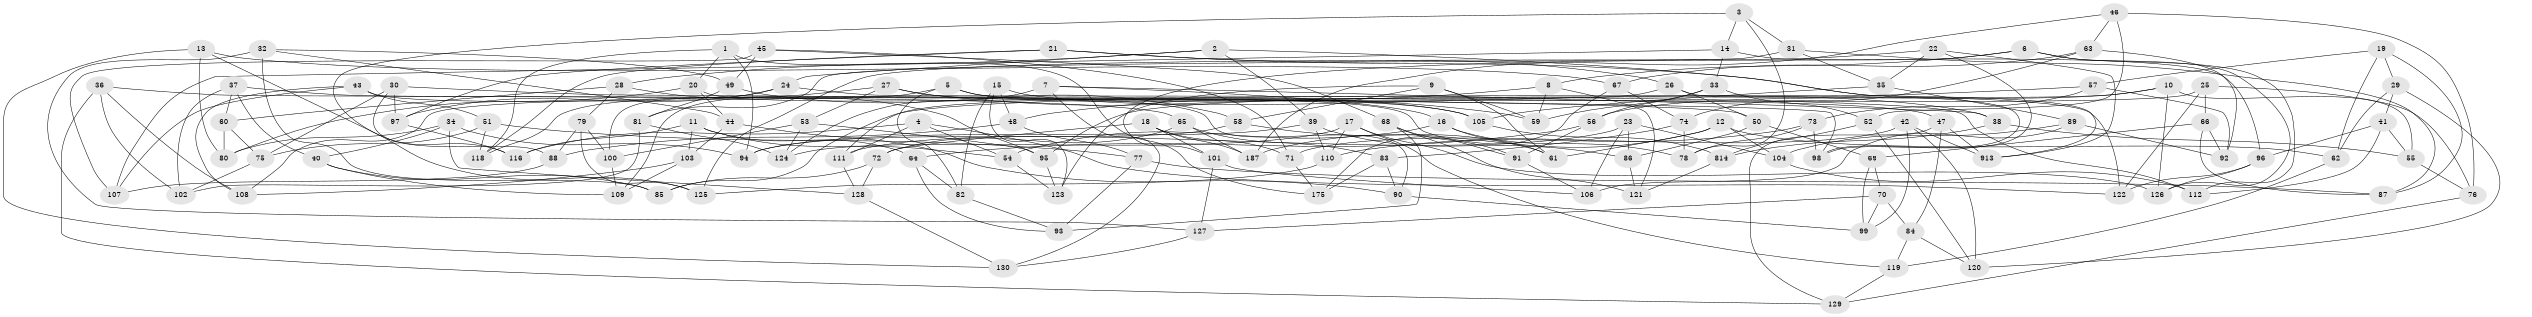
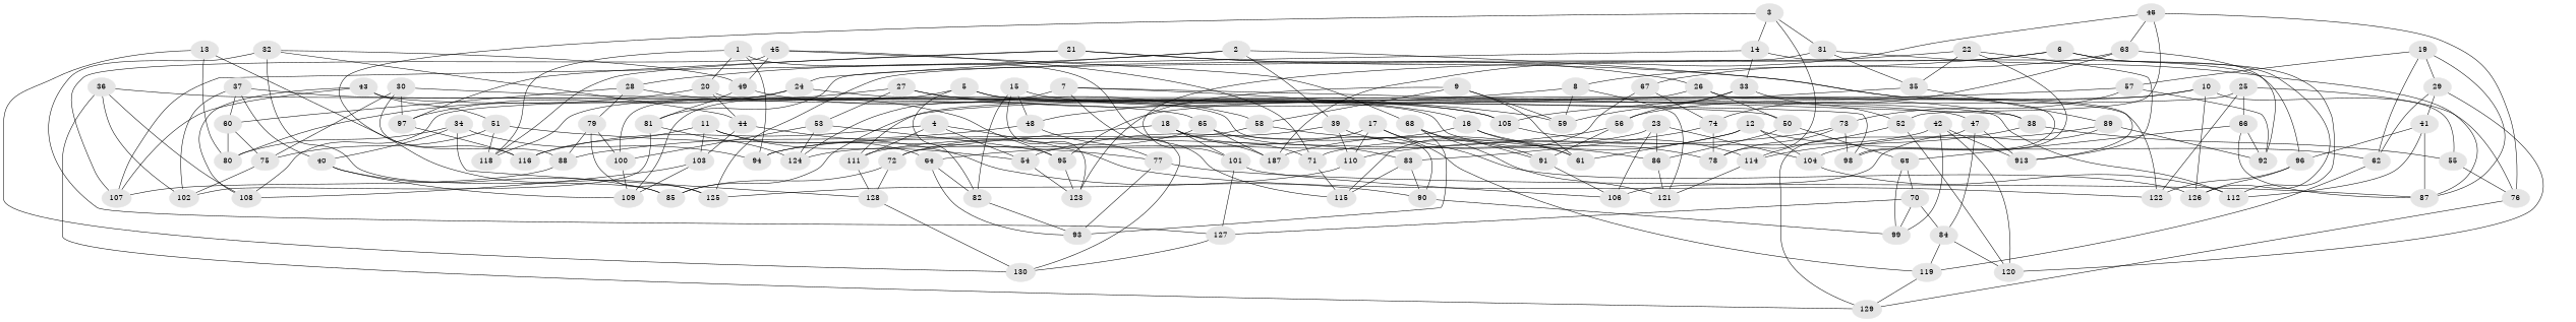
  graph {
    node [color=gray90 style=filled]
    1
    20
    94
-   115 [label=175]
+   115
    118
    80
    44
    91
    2
    24
    28
    39
    n13 [label=913]
    112
    97
    100
    95
    60
    79
    110
    86
    3
    14
    31
    78
    116
    33
    96
    107
    87
    35
    81
    4
    54
    111
    122
    123
    128
    5
    47
    82
    105
    109
    129
    84
    93
-   114 [label=814]
+   114
    6
    8
    101
    126
    48
    59
    121
    106
    127
    7
    16
    38
    124
    130
    61
    55
    88
    77
    9
    58
    10
    56
    76
    64
    11
    103
    108
    12
    62
    104
    n78 [label=187]
    119
    13
    67
    125
    74
    52
    15
    17
    18
    71
    72
    85
    19
    29
    57
    41
    120
    73
    92
    90
    21
    26
    98
    50
    22
    89
    23
    25
    66
    69
    27
    53
    75
    30
    102
    32
    49
    34
    40
    36
    37
    65
    83
    42
    99
    43
    51
    45
    68
    46
    63
    70
    1 -- 20
    1 -- 94
    1 -- 115
    1 -- 118
    20 -- 80
    20 -- 44
    20 -- 91
    44 -- 103
    44 -- 90
    91 -- 106
    2 -- 24
    2 -- 28
    2 -- 39
    2 -- n13
    24 -- 112
    24 -- 97
    24 -- 100
    28 -- 95
    28 -- 60
    28 -- 79
    39 -- 94
    39 -- 110
    39 -- 86
    97 -- 116
    100 -- 109
    95 -- 123
    60 -- 80
    60 -- 75
    79 -- 100
    79 -- 88
    79 -- 125
    110 -- 125
    86 -- 121
    3 -- 14
    3 -- 31
    3 -- 78
    3 -- 116
    14 -- 33
    14 -- 96
    14 -- 107
    31 -- 87
    31 -- 35
    31 -- 81
    33 -- 59
    33 -- 56
    33 -- 52
    96 -- 122
    96 -- 126
    35 -- 105
    35 -- 89
    81 -- 124
    81 -- 102
    4 -- 116
    4 -- 54
    4 -- 111
    4 -- 122
    54 -- 123
    111 -- 128
    128 -- 130
    5 -- 47
    5 -- 82
    5 -- 105
    5 -- 109
    47 -- n13
    47 -- 129
    47 -- 84
    82 -- 93
    105 -- 114
    84 -- 119
    84 -- 120
    114 -- 121
    6 -- 112
    6 -- 8
    6 -- 101
    6 -- 126
    8 -- 48
    8 -- 59
    8 -- 121
    101 -- 106
    101 -- 127
    48 -- 88
    48 -- 77
    127 -- 130
    7 -- 16
    7 -- 38
    7 -- 124
    7 -- 130
    16 -- 78
    16 -- 54
    16 -- 61
    38 -- 114
    38 -- 55
    55 -- 76
    88 -- 107
    77 -- 87
    77 -- 93
    9 -- 123
    9 -- 59
    9 -- 61
    9 -- 58
    58 -- 94
    58 -- 61
    10 -- 95
    10 -- 126
    10 -- 55
    10 -- 56
    56 -- 91
    56 -- 64
    76 -- 129
    64 -- 82
    64 -- 93
    11 -- 116
    11 -- 54
    11 -- 64
    11 -- 103
    103 -- 109
    103 -- 108
    12 -- 61
    12 -- 62
    12 -- 104
    12 -- n78
    62 -- 119
    104 -- 112
    119 -- 129
    13 -- 80
    13 -- 130
-   13 -- 67
    13 -- 125
    67 -- 115
    67 -- 74
    74 -- 78
    74 -- 83
    52 -- 114
    52 -- 120
    15 -- 123
    15 -- 82
    15 -- 48
    15 -- 38
    17 -- 110
    17 -- 126
    17 -- 124
    17 -- 119
    18 -- 101
    18 -- n78
    18 -- 71
    18 -- 72
    71 -- 115
    72 -- 128
    72 -- 85
    19 -- 87
    19 -- 62
    19 -- 29
    19 -- 57
    29 -- 62
    29 -- 41
    29 -- 120
    57 -- 85
    57 -- 73
    57 -- 92
    41 -- 112
    41 -- 96
-   41 -- 55
+   41 -- 87
    73 -- 110
    73 -- 78
    73 -- 98
    90 -- 99
    21 -- 118
    21 -- 97
    21 -- 122
    21 -- 26
    26 -- 111
    26 -- 98
    26 -- 50
    50 -- 86
    50 -- 69
    22 -- n13
    22 -- 35
    22 -- 125
    22 -- 98
    89 -- 106
    89 -- 104
    89 -- 92
    23 -- 86
    23 -- 111
    23 -- 106
    23 -- 104
    25 -- 122
    25 -- 76
    25 -- 108
    25 -- 66
    66 -- 87
    66 -- 92
    66 -- 69
    69 -- 99
    69 -- 70
    27 -- 118
    27 -- 105
    27 -- 59
    27 -- 53
    53 -- 100
    53 -- 95
    53 -- 124
    75 -- 102
    30 -- 97
    30 -- 88
    30 -- 98
    30 -- 75
    32 -- 44
    32 -- 127
    32 -- 85
    32 -- 49
    49 -- 81
    49 -- 58
    34 -- 94
    34 -- 80
    34 -- 128
    34 -- 40
    40 -- 109
    40 -- 85
    36 -- 129
    36 -- 108
    36 -- 50
    36 -- 102
    37 -- 60
    37 -- 102
    37 -- 40
    37 -- 65
    65 -- n78
    65 -- 72
    65 -- 83
    83 -- 115
    83 -- 90
    42 -- n13
    42 -- 71
    42 -- 120
    42 -- 99
    43 -- 107
    43 -- 108
    43 -- 90
    43 -- 51
    51 -- 118
    51 -- 77
    51 -- 75
    45 -- 107
    45 -- 71
    45 -- 49
    45 -- 68
    68 -- 91
    68 -- 93
    68 -- 121
    46 -- 76
    46 -- n78
    46 -- 52
    46 -- 63
    63 -- 67
    63 -- 74
    63 -- 92
    70 -- 84
    70 -- 127
    70 -- 99
  }
